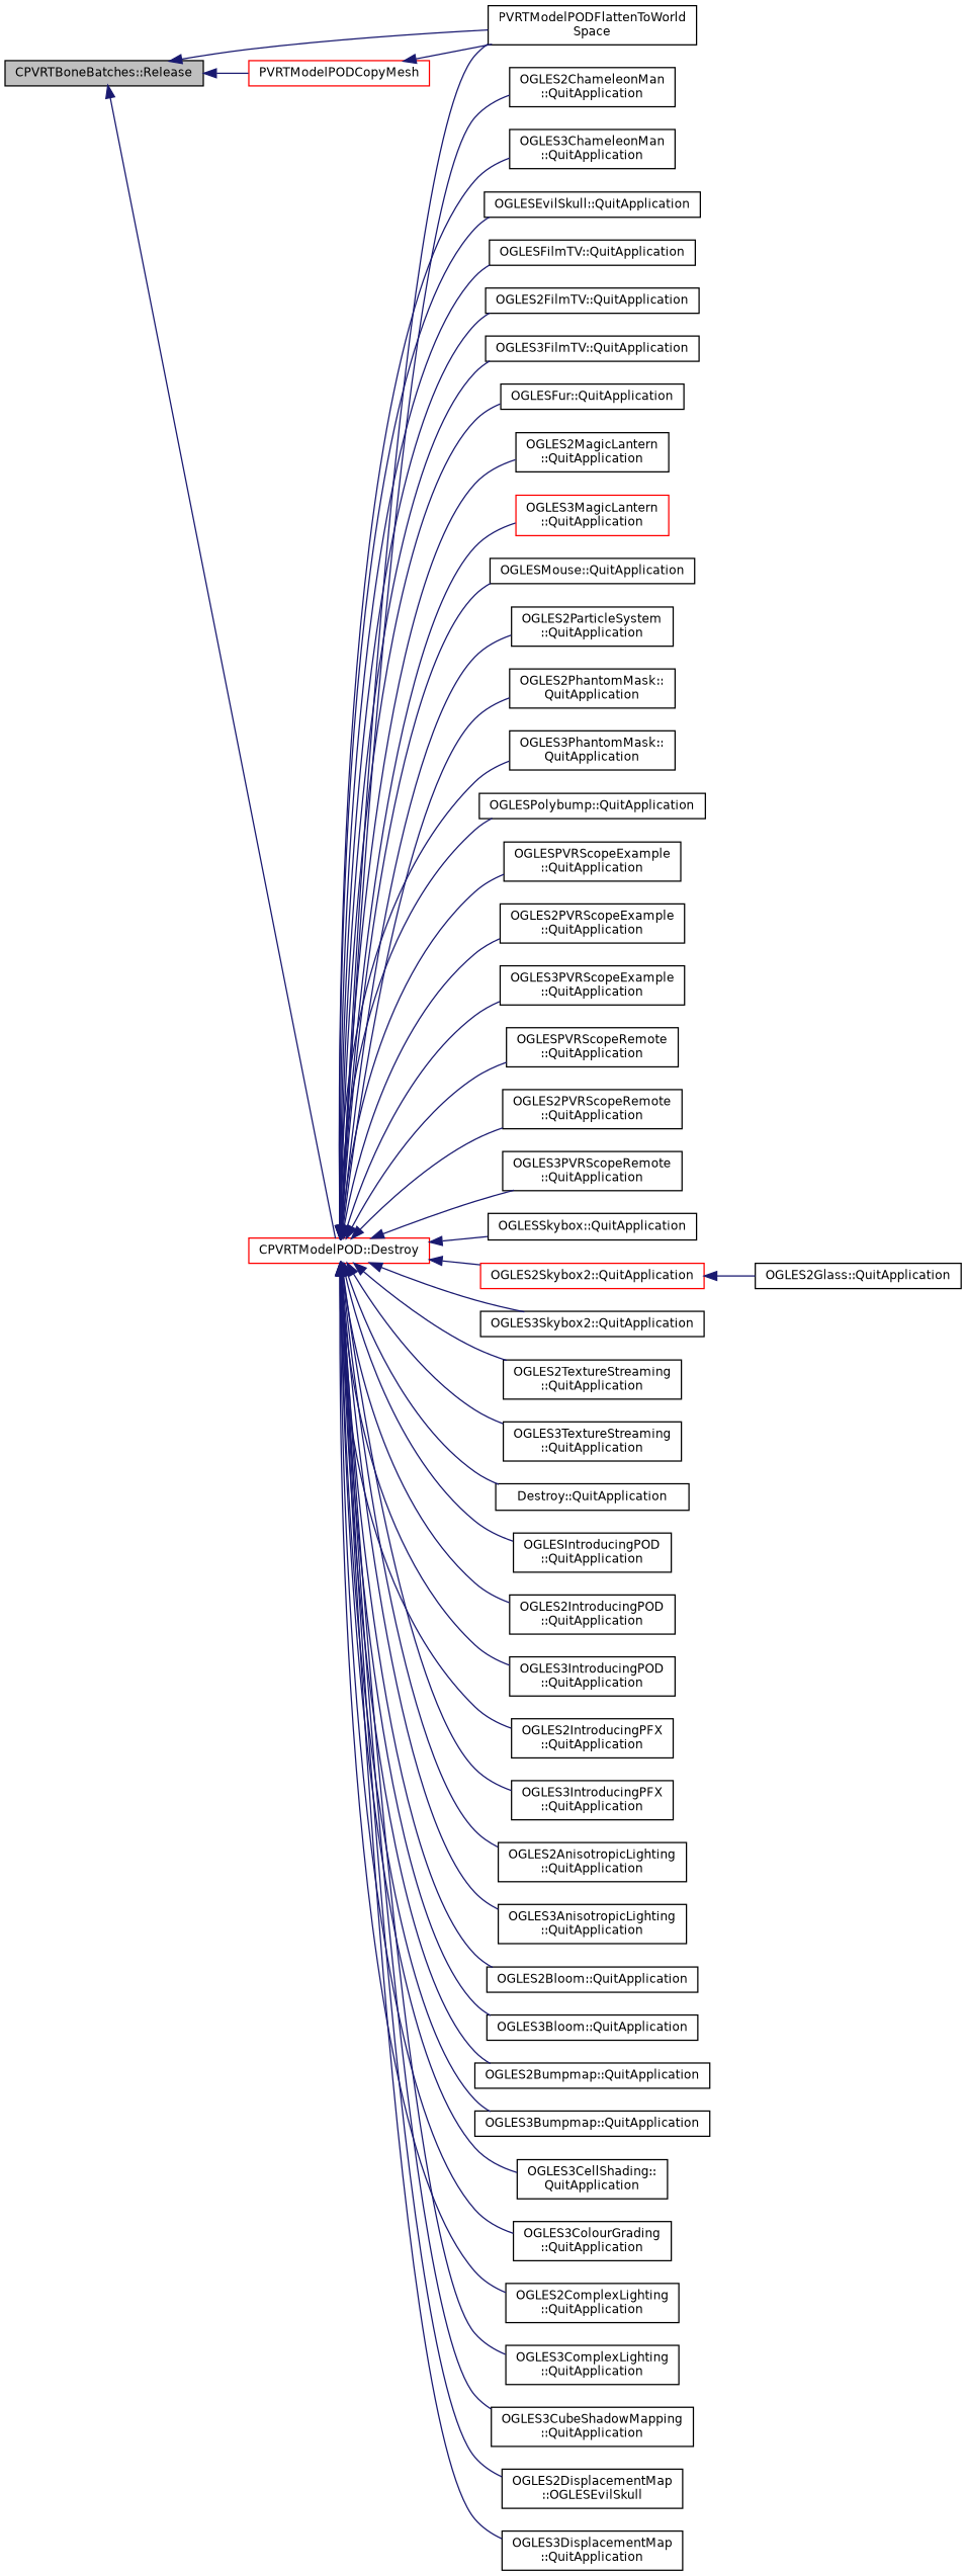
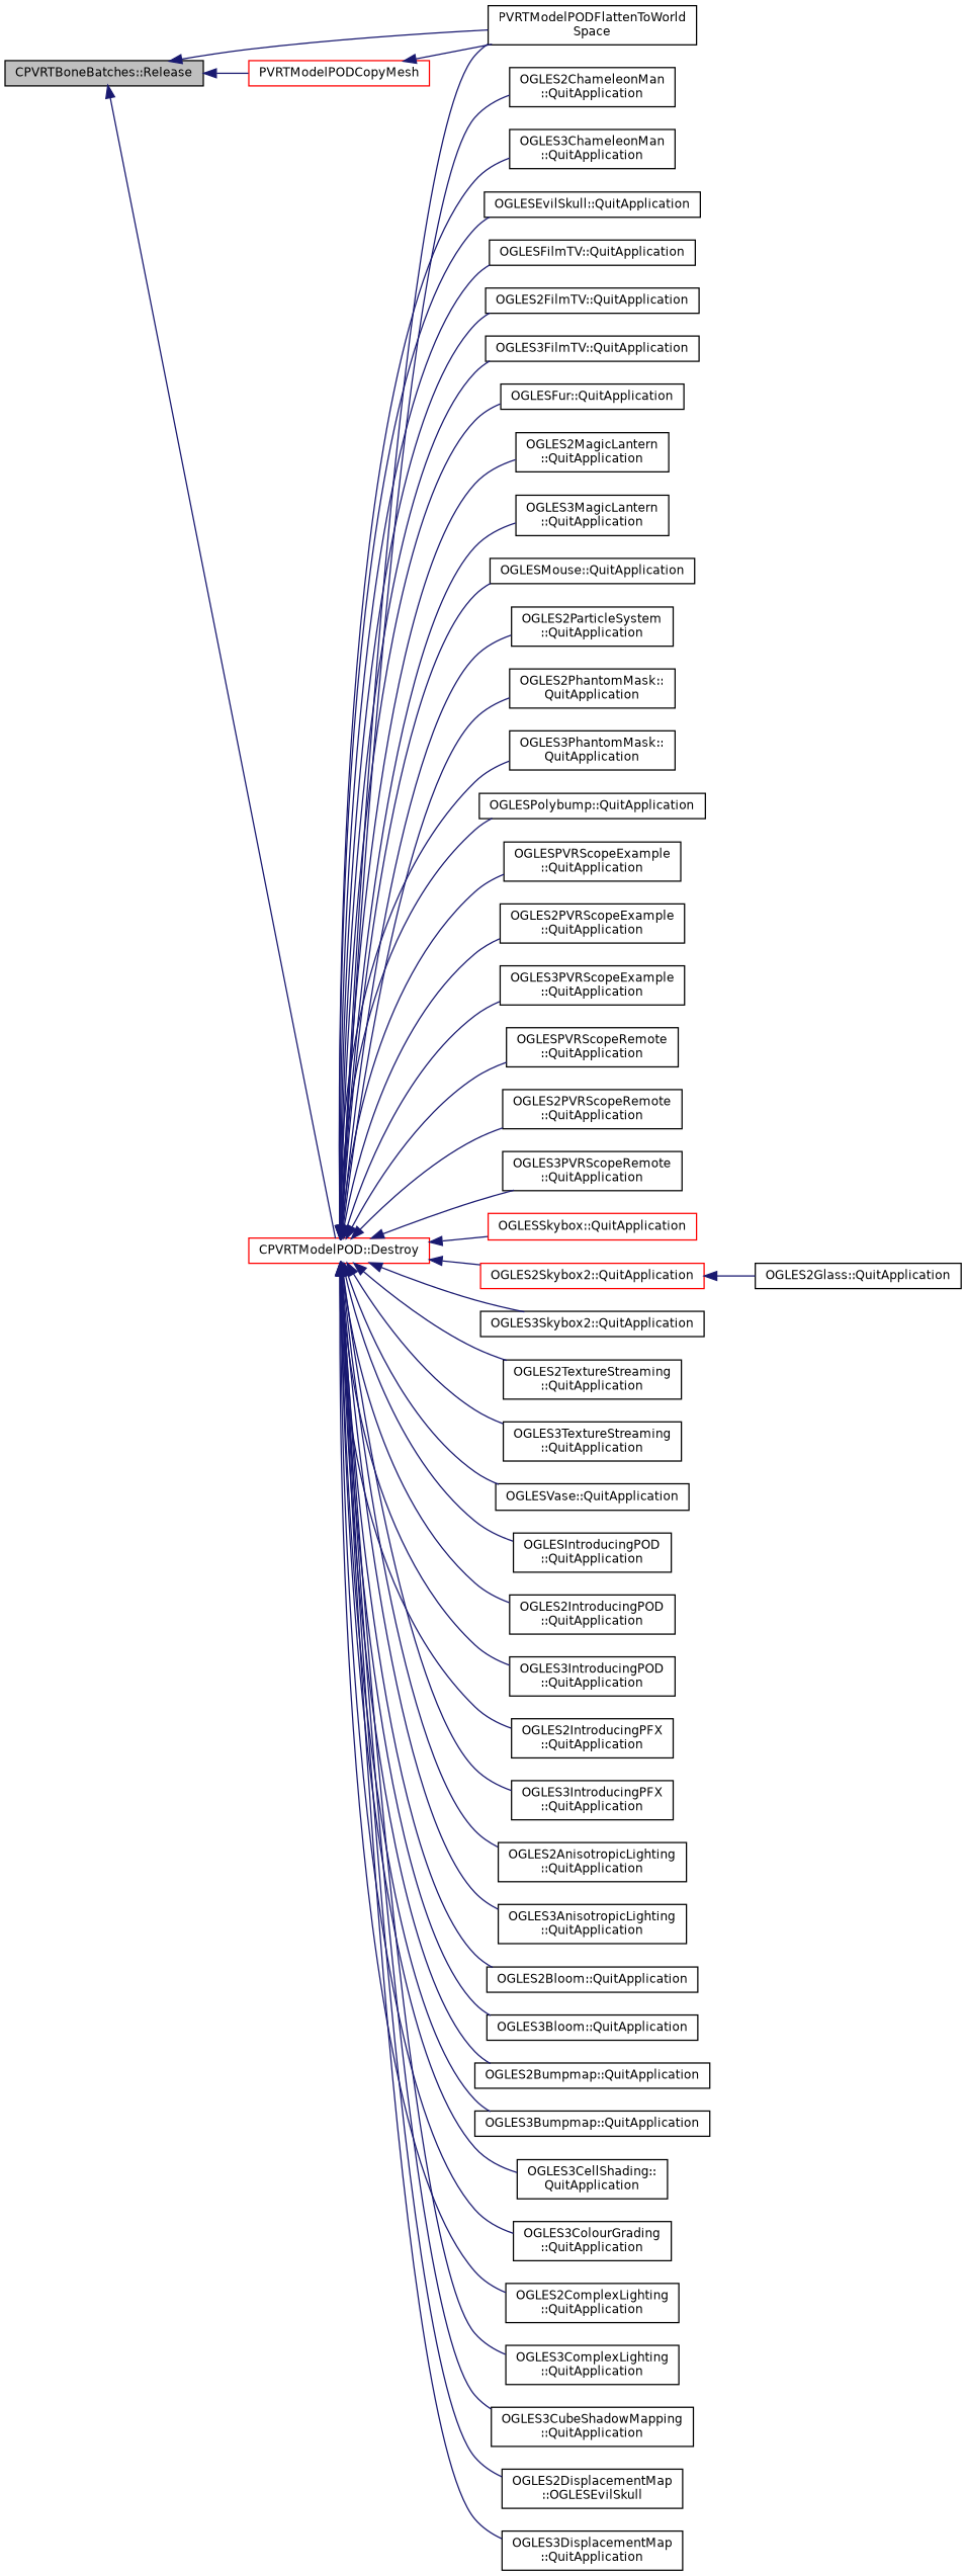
  digraph {
    rankdir=LR
    node [color=black fillcolor=white fontname=Helvetica fontsize=10 shape=record style=filled]
    edge [color=midnightblue dir=back fontname=Helvetica fontsize=10 labelfontname=Helvetica labelfontsize=10 style=solid]
    n1 [fillcolor=grey75 fontcolor=black height=0.2 label="CPVRTBoneBatches::Release" width=0.4]
    n2 [color=red height=0.2 label="CPVRTModelPOD::Destroy" width=0.4]
    n3 [height=0.2 label="PVRTModelPODFlattenToWorld\lSpace" width=0.4]
    n4 [color=red height=0.2 label=PVRTModelPODCopyMesh width=0.4]
    n5 [height=0.2 label="OGLES2ChameleonMan\l::QuitApplication" width=0.4]
    n6 [height=0.2 label="OGLES3ChameleonMan\l::QuitApplication" width=0.4]
    n7 [height=0.2 label="OGLESEvilSkull::QuitApplication" width=0.4]
    n8 [height=0.2 label="OGLESFilmTV::QuitApplication" width=0.4]
    n9 [height=0.2 label="OGLES2FilmTV::QuitApplication" width=0.4]
    n10 [height=0.2 label="OGLES3FilmTV::QuitApplication" width=0.4]
    n11 [height=0.2 label="OGLESFur::QuitApplication" width=0.4]
    n12 [height=0.2 label="OGLES2MagicLantern\l::QuitApplication" width=0.4]
-   n13 [color=red height=0.2 label="OGLES3MagicLantern\l::QuitApplication" width=0.4]
+   n13 [height=0.2 label="OGLES3MagicLantern\l::QuitApplication" width=0.4]
    n14 [height=0.2 label="OGLESMouse::QuitApplication" width=0.4]
    n15 [height=0.2 label="OGLES2ParticleSystem\l::QuitApplication" width=0.4]
    n16 [height=0.2 label="OGLES2PhantomMask::\lQuitApplication" width=0.4]
    n17 [height=0.2 label="OGLES3PhantomMask::\lQuitApplication" width=0.4]
    n18 [height=0.2 label="OGLESPolybump::QuitApplication" width=0.4]
    n19 [height=0.2 label="OGLESPVRScopeExample\l::QuitApplication" width=0.4]
    n20 [height=0.2 label="OGLES2PVRScopeExample\l::QuitApplication" width=0.4]
    n21 [height=0.2 label="OGLES3PVRScopeExample\l::QuitApplication" width=0.4]
    n22 [height=0.2 label="OGLESPVRScopeRemote\l::QuitApplication" width=0.4]
    n23 [height=0.2 label="OGLES2PVRScopeRemote\l::QuitApplication" width=0.4]
    n24 [height=0.2 label="OGLES3PVRScopeRemote\l::QuitApplication" width=0.4]
-   n25 [height=0.2 label="OGLESSkybox::QuitApplication" width=0.4]
+   n25 [color=red height=0.2 label="OGLESSkybox::QuitApplication" width=0.4]
    n26 [color=red height=0.2 label="OGLES2Skybox2::QuitApplication" width=0.4]
    n27 [height=0.2 label="OGLES3Skybox2::QuitApplication" width=0.4]
    n28 [height=0.2 label="OGLES2TextureStreaming\l::QuitApplication" width=0.4]
    n29 [height=0.2 label="OGLES3TextureStreaming\l::QuitApplication" width=0.4]
-   n30 [height=0.2 label="Destroy::QuitApplication" width=0.4]
+   n30 [height=0.2 label="OGLESVase::QuitApplication" width=0.4]
    n31 [height=0.2 label="OGLESIntroducingPOD\l::QuitApplication" width=0.4]
    n32 [height=0.2 label="OGLES2IntroducingPOD\l::QuitApplication" width=0.4]
    n33 [height=0.2 label="OGLES3IntroducingPOD\l::QuitApplication" width=0.4]
    n34 [height=0.2 label="OGLES2IntroducingPFX\l::QuitApplication" width=0.4]
    n35 [height=0.2 label="OGLES3IntroducingPFX\l::QuitApplication" width=0.4]
    n36 [height=0.2 label="OGLES2AnisotropicLighting\l::QuitApplication" width=0.4]
    n37 [height=0.2 label="OGLES3AnisotropicLighting\l::QuitApplication" width=0.4]
    n38 [height=0.2 label="OGLES2Bloom::QuitApplication" width=0.4]
    n39 [height=0.2 label="OGLES3Bloom::QuitApplication" width=0.4]
    n40 [height=0.2 label="OGLES2Bumpmap::QuitApplication" width=0.4]
    n41 [height=0.2 label="OGLES3Bumpmap::QuitApplication" width=0.4]
    n42 [height=0.2 label="OGLES3CellShading::\lQuitApplication" width=0.4]
    n43 [height=0.2 label="OGLES3ColourGrading\l::QuitApplication" width=0.4]
    n44 [height=0.2 label="OGLES2ComplexLighting\l::QuitApplication" width=0.4]
    n45 [height=0.2 label="OGLES3ComplexLighting\l::QuitApplication" width=0.4]
    n46 [height=0.2 label="OGLES3CubeShadowMapping\l::QuitApplication" width=0.4]
    n47 [height=0.2 label="OGLES2DisplacementMap\l::OGLESEvilSkull" width=0.4]
    n48 [height=0.2 label="OGLES3DisplacementMap\l::QuitApplication" width=0.4]
    n49 [height=0.2 label="OGLES2Glass::QuitApplication" width=0.4]
    n1 -> n2
    n1 -> n3
    n1 -> n4
    n2 -> n3
    n2 -> n5
    n2 -> n6
    n2 -> n7
    n2 -> n8
    n2 -> n9
    n2 -> n10
    n2 -> n11
    n2 -> n12
    n2 -> n13
    n2 -> n14
    n2 -> n15
    n2 -> n16
    n2 -> n17
    n2 -> n18
    n2 -> n19
    n2 -> n20
    n2 -> n21
    n2 -> n22
    n2 -> n23
    n2 -> n24
    n2 -> n25
    n2 -> n26
    n2 -> n27
    n2 -> n28
    n2 -> n29
    n2 -> n30
    n2 -> n31
    n2 -> n32
    n2 -> n33
    n2 -> n34
    n2 -> n35
    n2 -> n36
    n2 -> n37
    n2 -> n38
    n2 -> n39
    n2 -> n40
    n2 -> n41
    n2 -> n42
    n2 -> n43
    n2 -> n44
    n2 -> n45
    n2 -> n46
    n2 -> n47
    n2 -> n48
    n4 -> n3
    n26 -> n49
  }
